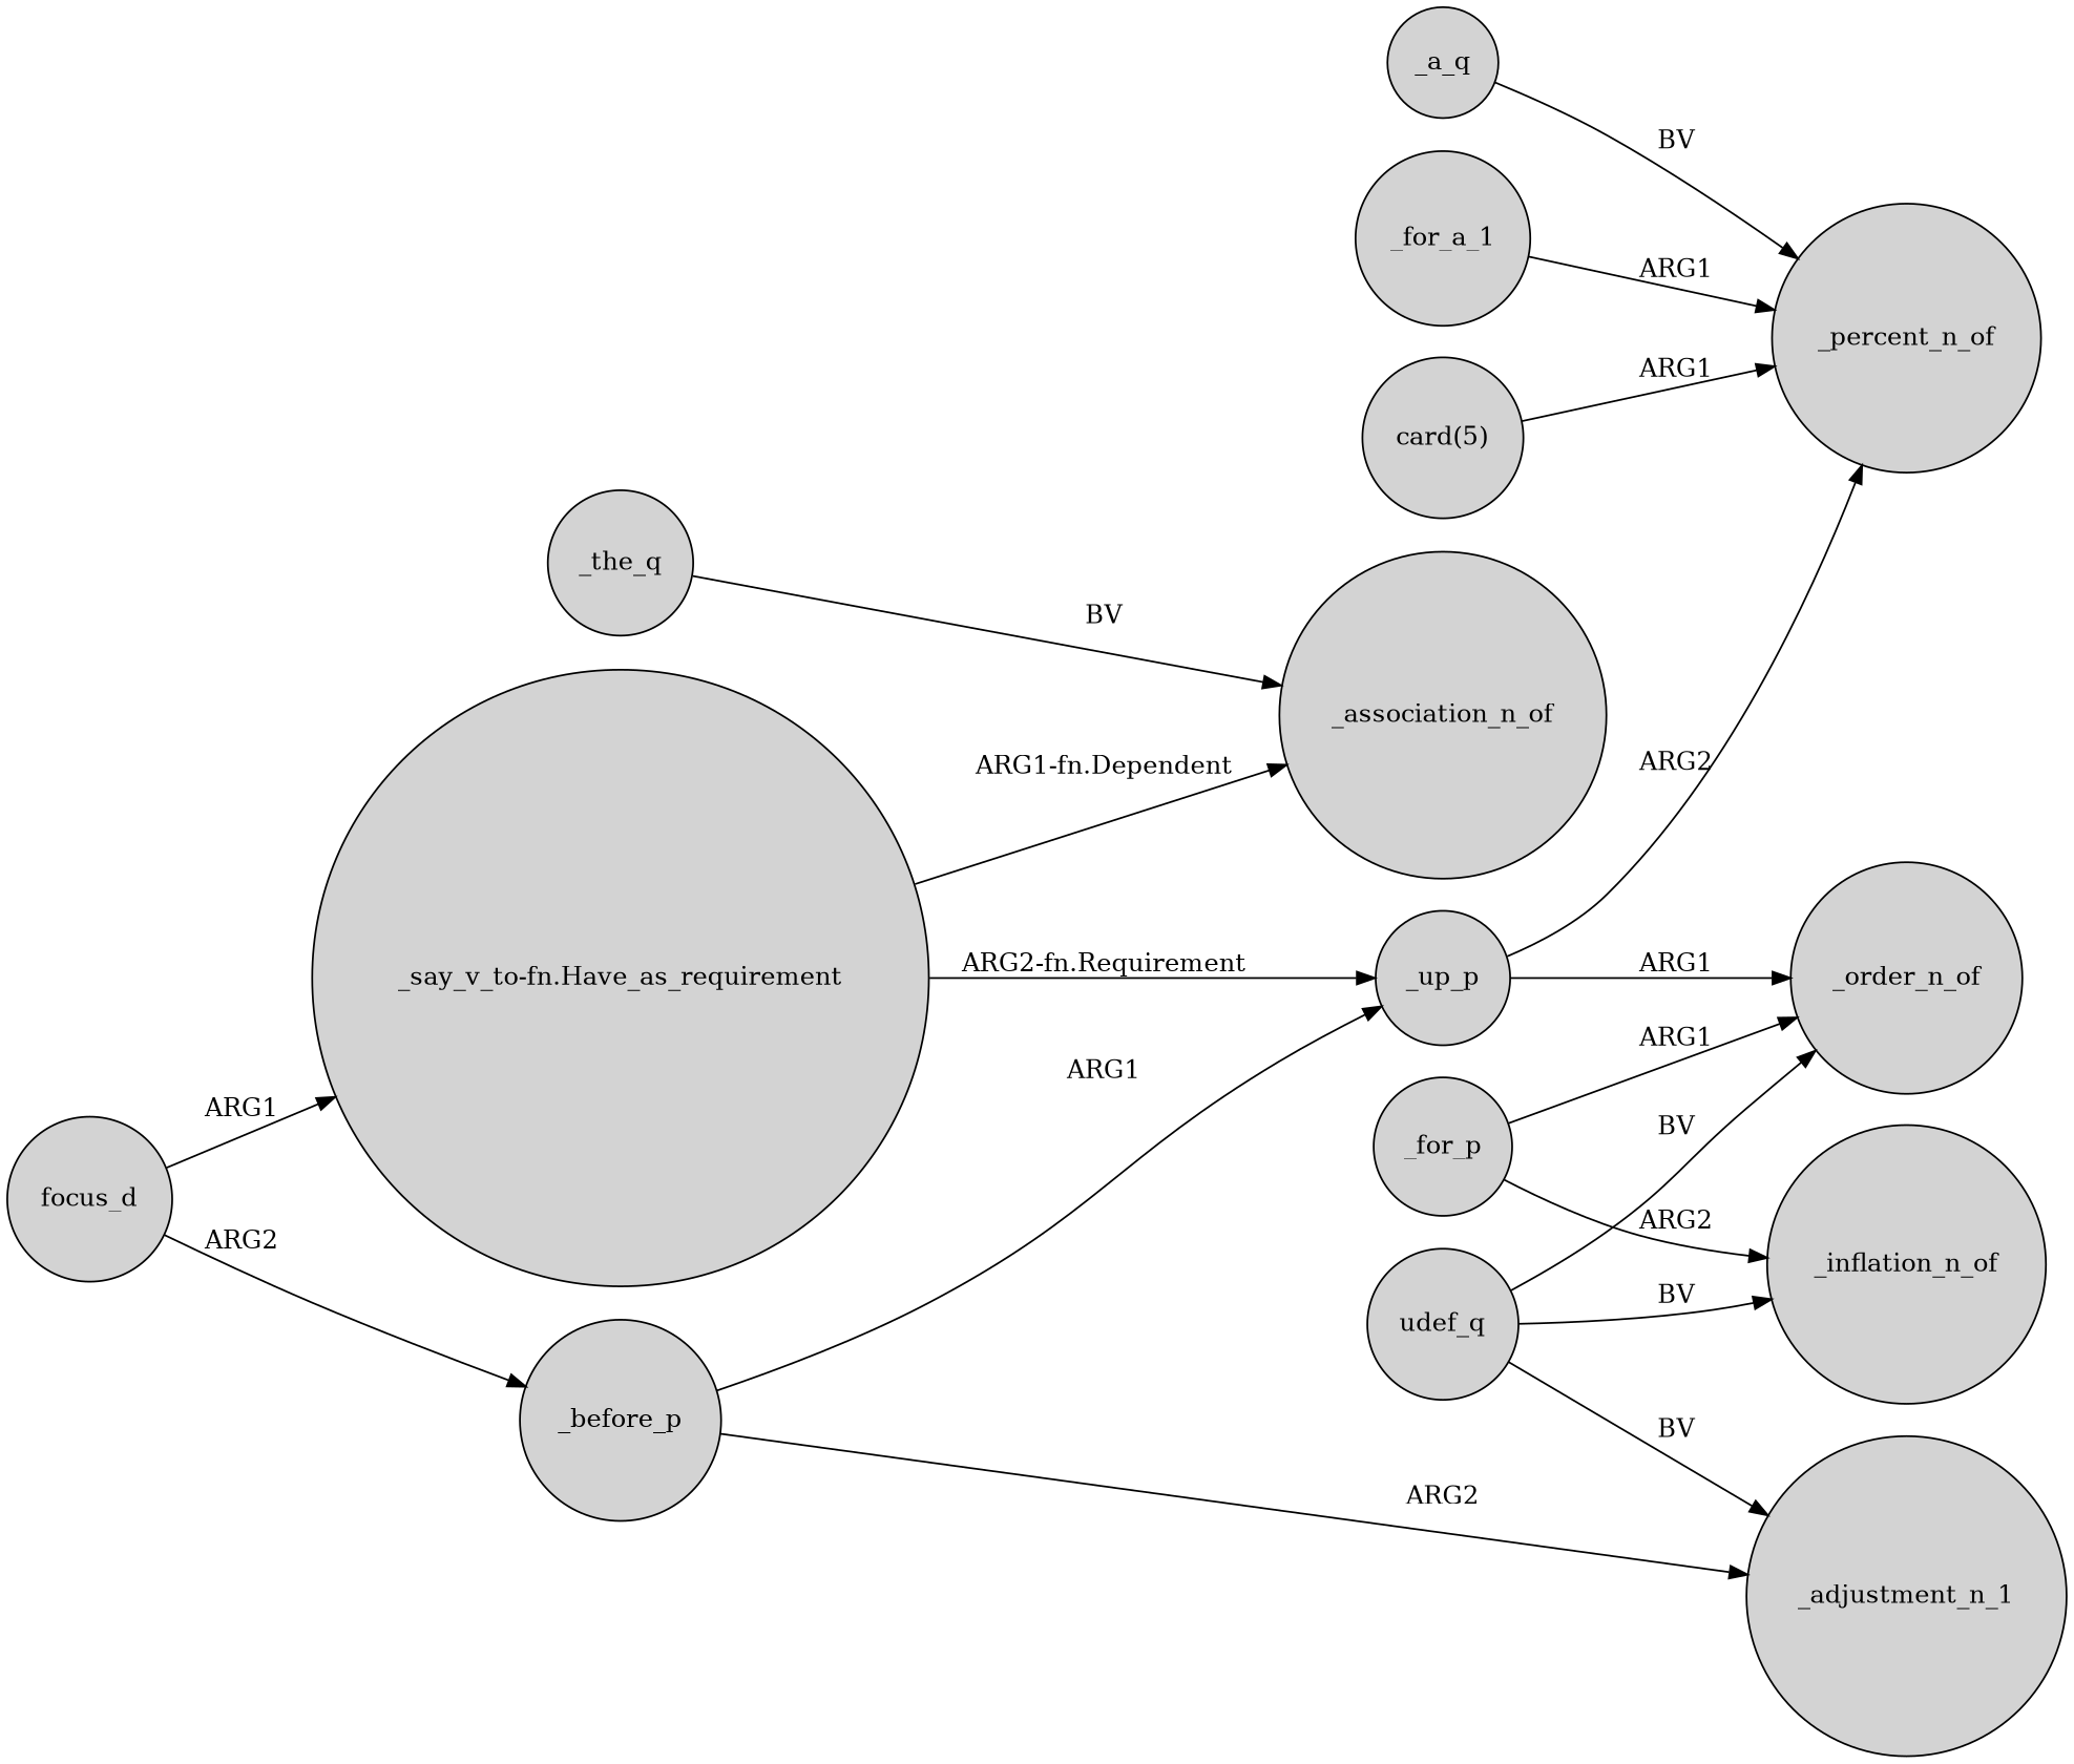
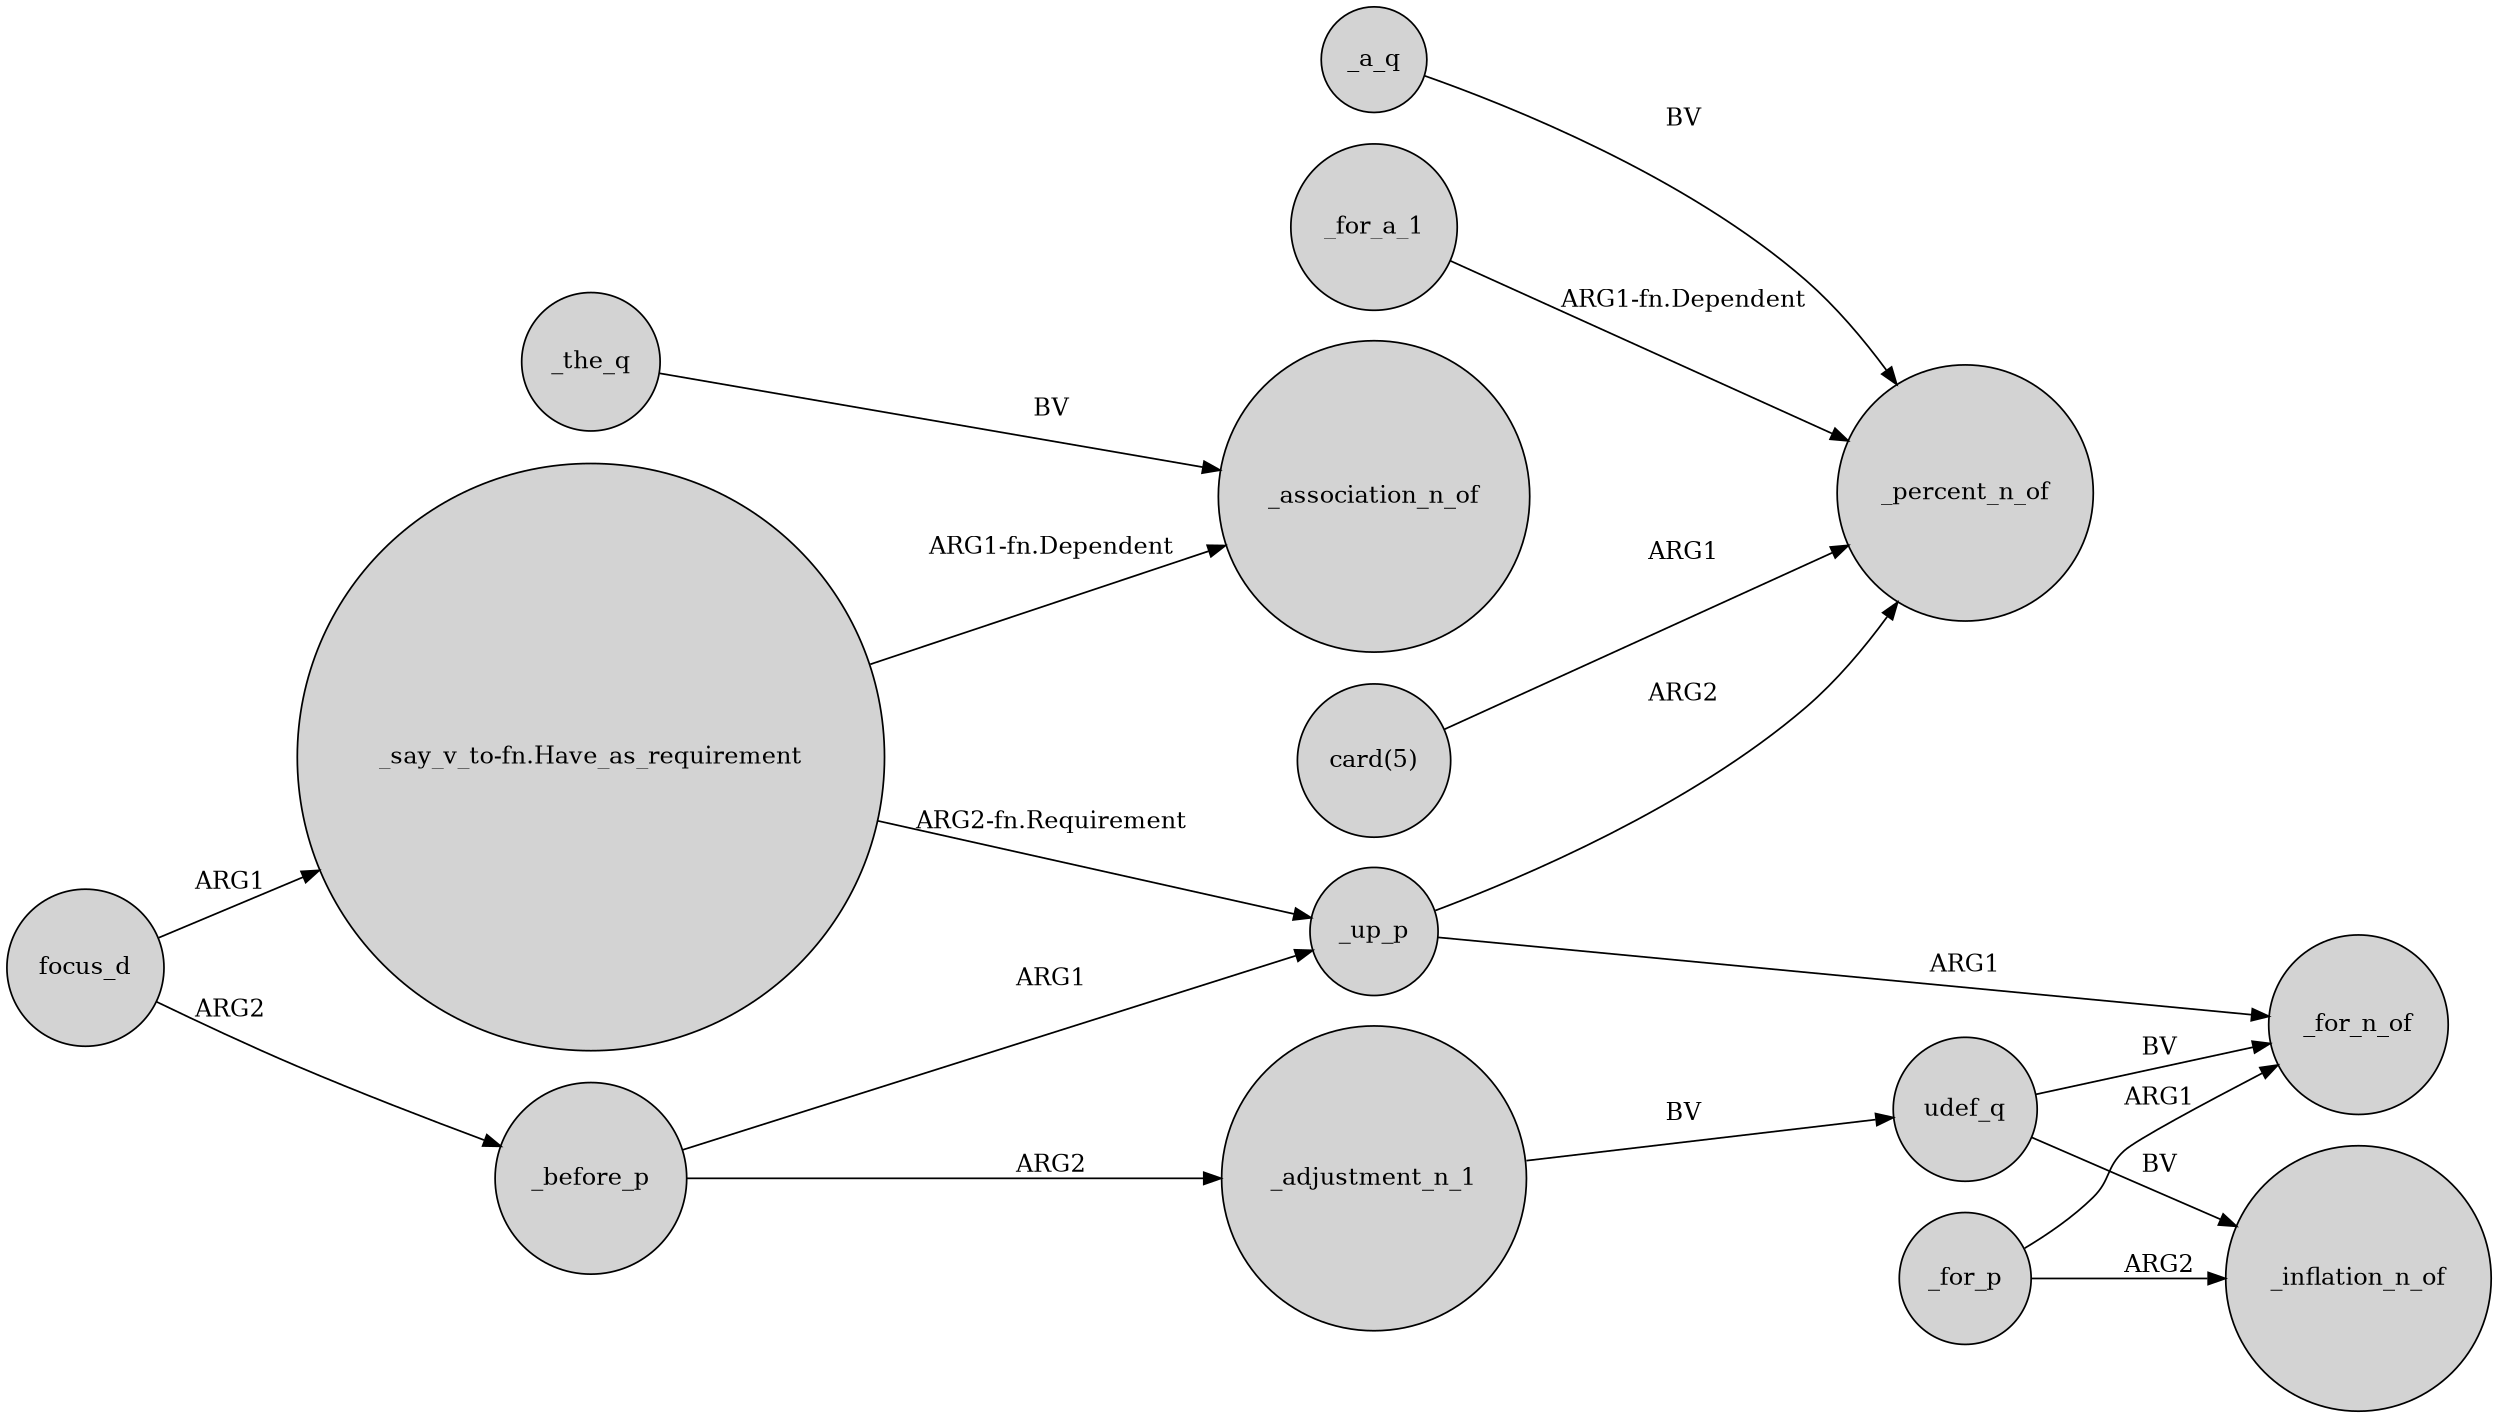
  digraph {
    rankdir=LR
    node [shape=circle style=filled]
    udef_q
-   _order_n_of
+   _order_n_of [label=_for_n_of]
    _inflation_n_of
    _adjustment_n_1
    "_say_v_to-fn.Have_as_requirement"
    _association_n_of
    _up_p
    _percent_n_of
    _for_p
    _the_q
    _before_p
    "card(5)"
    _a_q
    focus_d
    n15 [label=_for_a_1]
    udef_q -> _order_n_of [label=BV]
    udef_q -> _inflation_n_of [label=BV]
-   udef_q -> _adjustment_n_1 [label=BV]
+   _adjustment_n_1 -> udef_q [label=BV]
    "_say_v_to-fn.Have_as_requirement" -> _association_n_of [label="ARG1-fn.Dependent"]
    "_say_v_to-fn.Have_as_requirement" -> _up_p [label="ARG2-fn.Requirement"]
    _up_p -> _order_n_of [label=ARG1]
    _up_p -> _percent_n_of [label=ARG2]
    _for_p -> _order_n_of [label=ARG1]
    _for_p -> _inflation_n_of [label=ARG2]
    _the_q -> _association_n_of [label=BV]
    _before_p -> _adjustment_n_1 [label=ARG2]
    _before_p -> _up_p [label=ARG1]
    "card(5)" -> _percent_n_of [label=ARG1]
    _a_q -> _percent_n_of [label=BV]
    focus_d -> "_say_v_to-fn.Have_as_requirement" [label=ARG1]
    focus_d -> _before_p [label=ARG2]
-   n15 -> _percent_n_of [label=ARG1]
+   n15 -> _percent_n_of [label="ARG1-fn.Dependent"]
  }
